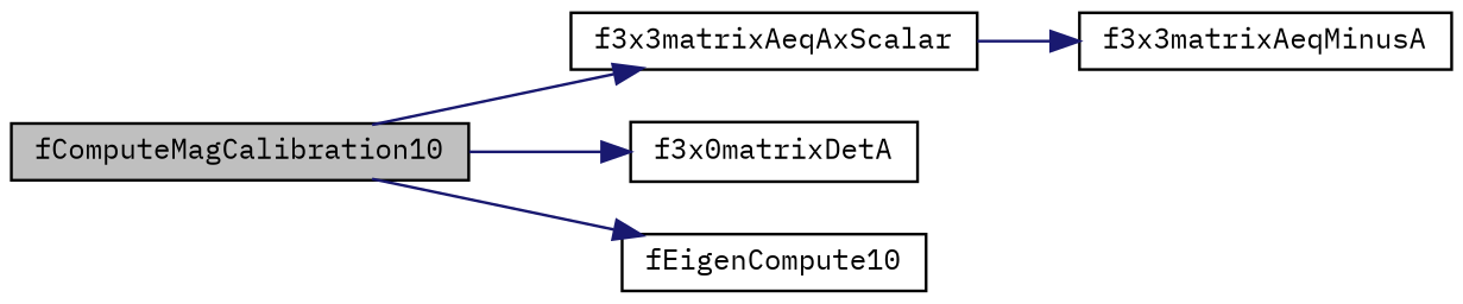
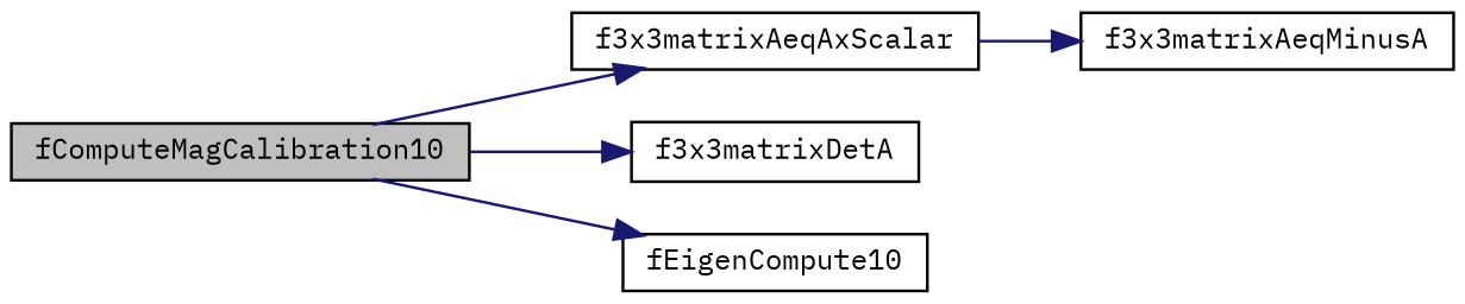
  digraph {
    fontname="IBM Plex Mono"
    rankdir=LR
    node [color=black fillcolor=white fontname="IBM Plex Mono" fontsize=10 shape=record style=filled]
    edge [color=midnightblue fontname="IBM Plex Mono" fontsize=10 labelfontname=Helvetica labelfontsize=10 style=solid]
    n1 [fillcolor=grey75 fontcolor=black height=0.2 label=fComputeMagCalibration10 width=0.4]
    n2 [height=0.2 label=f3x3matrixAeqAxScalar width=0.4]
-   n3 [height=0.2 label=f3x0matrixDetA width=0.4]
+   n3 [height=0.2 label=f3x3matrixDetA width=0.4]
    n4 [height=0.2 label=fEigenCompute10 width=0.4]
    n5 [height=0.2 label=f3x3matrixAeqMinusA width=0.4]
    n1 -> n2
    n1 -> n3
    n1 -> n4
    n2 -> n5
  }
